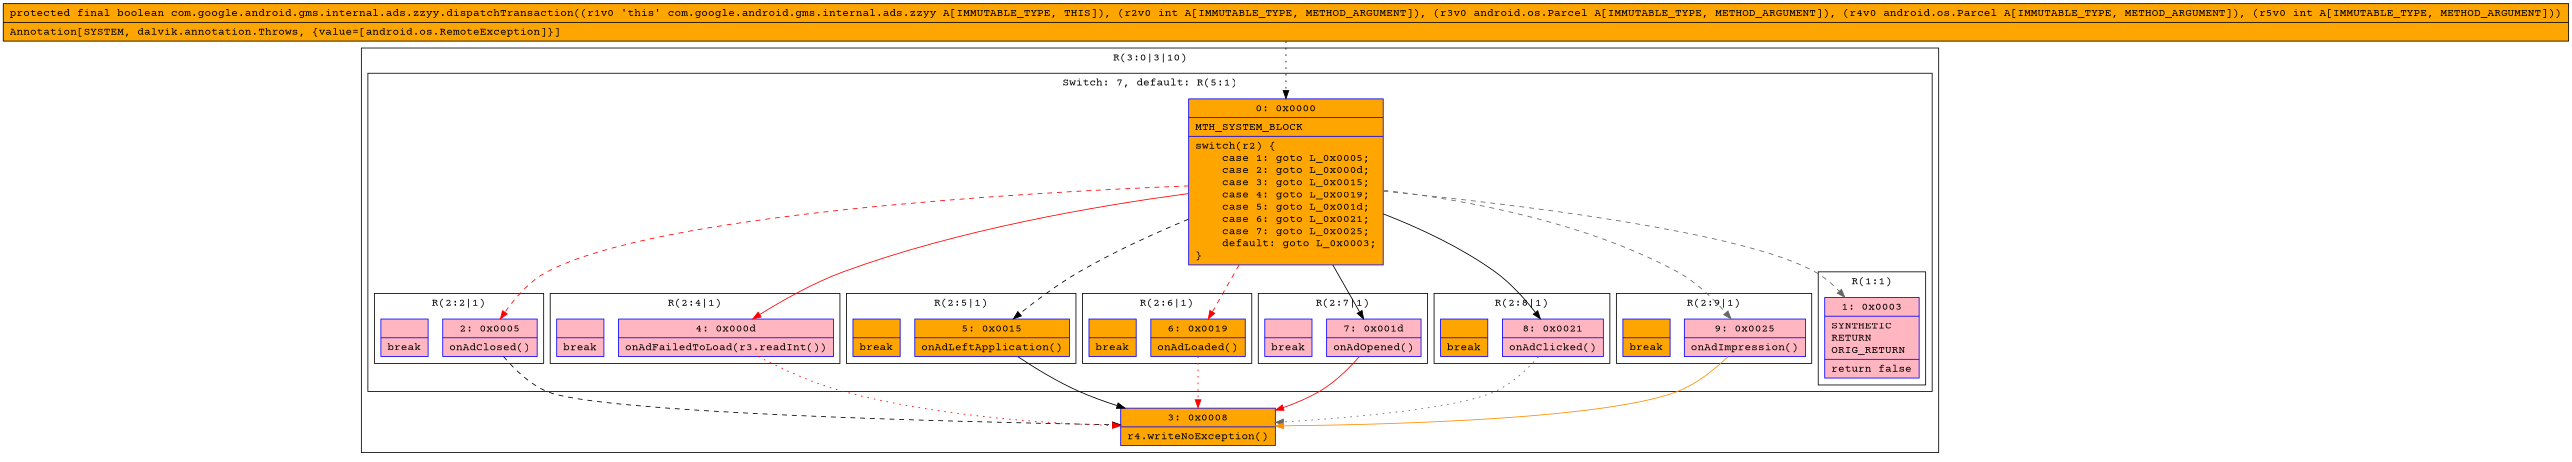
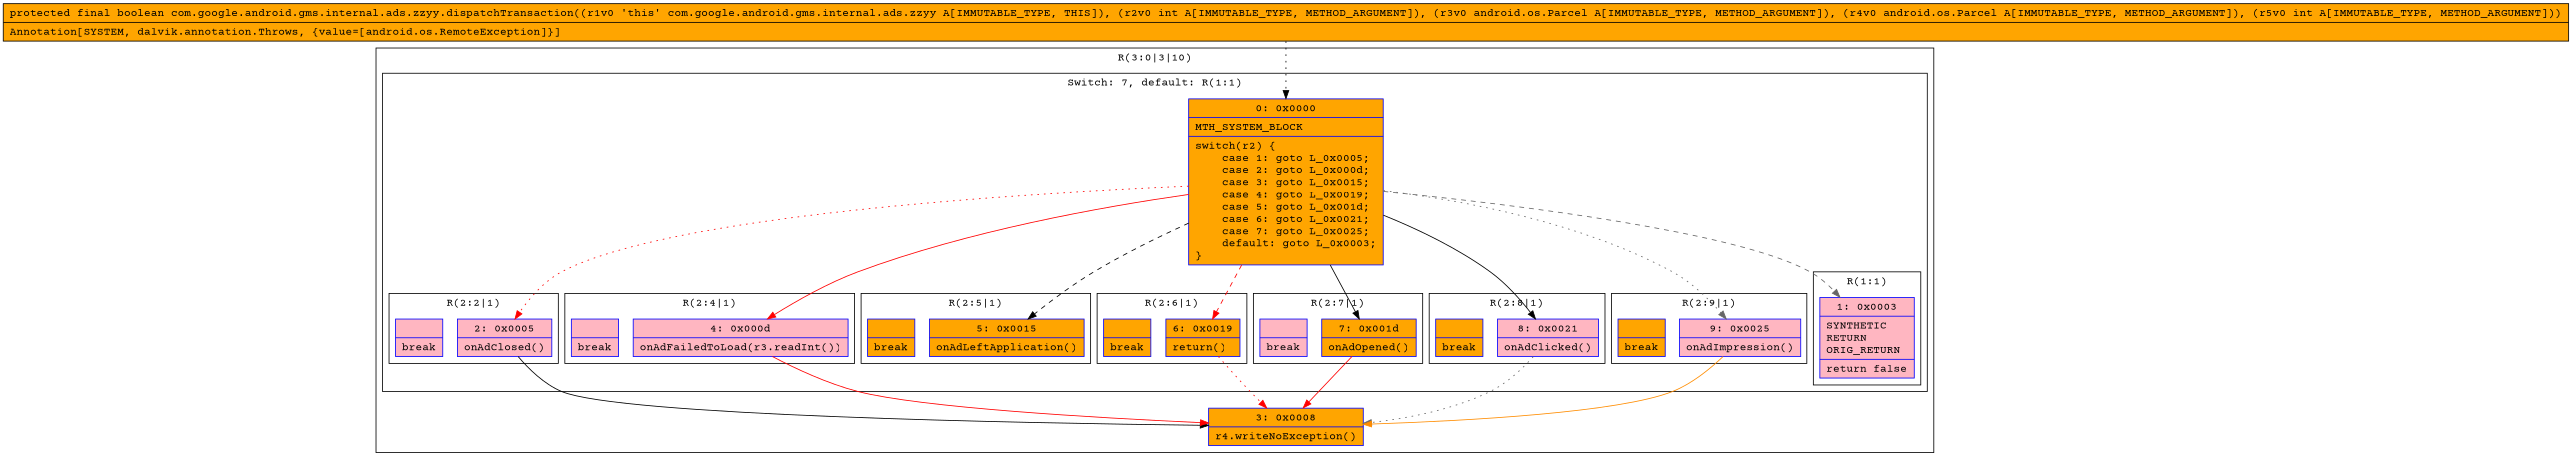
  digraph {
    fontname="Courier Prime"
    node [color=blue fillcolor=lightpink fontname="Courier Prime" shape=record style=filled]
    edge [color=black fontname="Courier Prime" style=solid]
    n1 [label="{2\:\ 0x0005|onAdClosed()\l}"]
    n2 [label="{|break\l}"]
    n3 [label="{4\:\ 0x000d|onAdFailedToLoad(r3.readInt())\l}"]
    n4 [label="{|break\l}"]
    n5 [fillcolor=orange label="{5\:\ 0x0015|onAdLeftApplication()\l}"]
    n6 [fillcolor=orange label="{|break\l}"]
-   n7 [fillcolor=orange label="{6\:\ 0x0019|onAdLoaded()\l}"]
+   n7 [fillcolor=orange label="{6\:\ 0x0019|return()\l}"]
    n8 [fillcolor=orange label="{|break\l}"]
-   n9 [label="{7\:\ 0x001d|onAdOpened()\l}"]
+   n9 [fillcolor=orange label="{7\:\ 0x001d|onAdOpened()\l}"]
    n10 [label="{|break\l}"]
    n11 [label="{8\:\ 0x0021|onAdClicked()\l}"]
    n12 [fillcolor=orange label="{|break\l}"]
    n13 [label="{9\:\ 0x0025|onAdImpression()\l}"]
    n14 [fillcolor=orange label="{|break\l}"]
    n15 [label="{1\:\ 0x0003|SYNTHETIC\lRETURN\lORIG_RETURN\l|return false\l}"]
    n16 [fillcolor=orange label="{0\:\ 0x0000|MTH_SYSTEM_BLOCK\l|switch(r2) \{\l    case 1: goto L_0x0005;\l    case 2: goto L_0x000d;\l    case 3: goto L_0x0015;\l    case 4: goto L_0x0019;\l    case 5: goto L_0x001d;\l    case 6: goto L_0x0021;\l    case 7: goto L_0x0025;\l    default: goto L_0x0003;\l\}\l}"]
    n17 [fillcolor=orange label="{3\:\ 0x0008|r4.writeNoException()\l}"]
    n18 [fillcolor=orange label="{protected final boolean com.google.android.gms.internal.ads.zzyy.dispatchTransaction((r1v0 'this' com.google.android.gms.internal.ads.zzyy A[IMMUTABLE_TYPE, THIS]), (r2v0 int A[IMMUTABLE_TYPE, METHOD_ARGUMENT]), (r3v0 android.os.Parcel A[IMMUTABLE_TYPE, METHOD_ARGUMENT]), (r4v0 android.os.Parcel A[IMMUTABLE_TYPE, METHOD_ARGUMENT]), (r5v0 int A[IMMUTABLE_TYPE, METHOD_ARGUMENT]))  | Annotation[SYSTEM, dalvik.annotation.Throws, \{value=[android.os.RemoteException]\}]\l}" color=""]
    subgraph cluster_1 {
      label="R(3:0|3|10)"
      n17
      subgraph cluster_2 {
-       label="Switch: 7, default: R(5:1)"
+       label="Switch: 7, default: R(1:1)"
        n16
        subgraph cluster_3 {
          label="R(2:2|1)"
          n1
          n2
        }
        subgraph cluster_4 {
          label="R(2:4|1)"
          n3
          n4
        }
        subgraph cluster_5 {
          label="R(2:5|1)"
          n5
          n6
        }
        subgraph cluster_6 {
          label="R(2:6|1)"
          n7
          n8
        }
        subgraph cluster_7 {
          label="R(2:7|1)"
          n9
          n10
        }
        subgraph cluster_8 {
          label="R(2:8|1)"
          n11
          n12
        }
        subgraph cluster_9 {
          label="R(2:9|1)"
          n13
          n14
        }
        subgraph cluster_10 {
          label="R(1:1)"
          n15
        }
      }
    }
-   n1 -> n17 [style=dashed]
-   n3 -> n17 [color=red style=dotted]
-   n5 -> n17
+   n1 -> n17
+   n3 -> n17 [color=red]
    n7 -> n17 [color=red style=dotted]
    n9 -> n17 [color=red]
    n11 -> n17 [color=gray40 style=dotted]
    n13 -> n17 [color=darkorange]
-   n16 -> n1 [color=red style=dashed]
+   n16 -> n1 [color=red style=dotted]
    n16 -> n3 [color=red]
    n16 -> n5 [style=dashed]
    n16 -> n7 [color=red style=dashed]
    n16 -> n9
    n16 -> n11
-   n16 -> n13 [color=gray40 style=dashed]
+   n16 -> n13 [color=gray40 style=dotted]
    n16 -> n15 [color=gray40 style=dashed]
    n18 -> n16 [style=dotted]
  }
